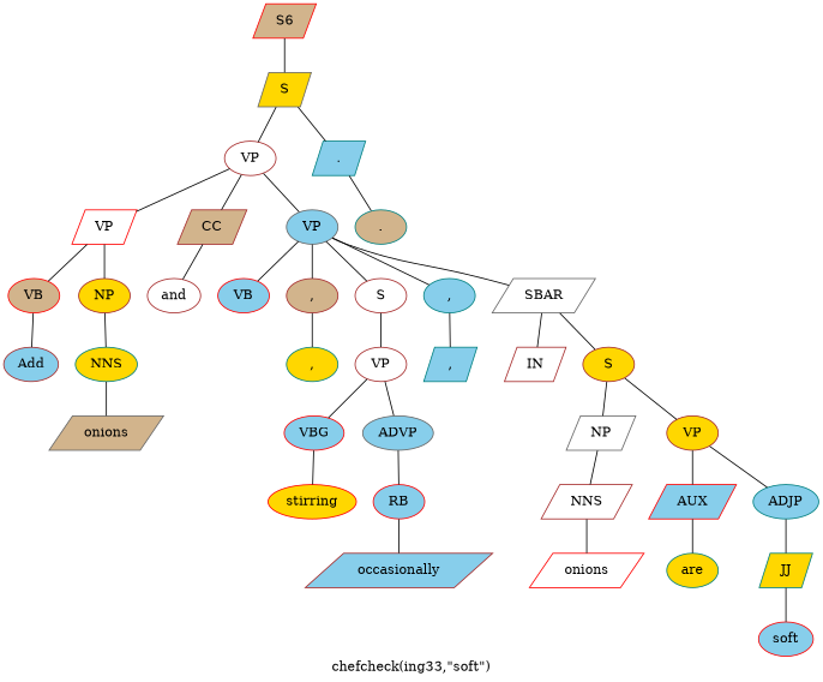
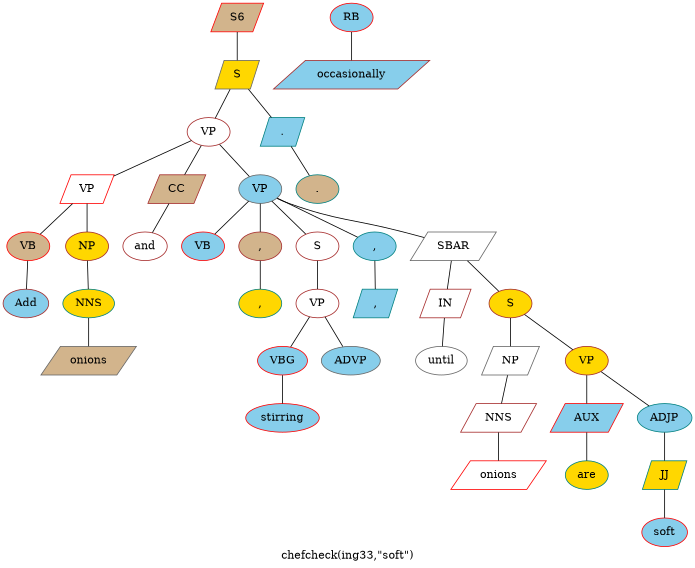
  graph {
    label="chefcheck(ing33,\"soft\")"
    node [color=brown fillcolor=skyblue shape=ellipse style=filled]
    n1 [color=red fillcolor=tan label=S6 shape=parallelogram]
    n2 [color=gray40 fillcolor=gold label=S shape=parallelogram]
    n3 [fillcolor=white label=VP]
    n4 [color=teal label="." shape=parallelogram]
    n5 [color=red fillcolor=white label=VP shape=parallelogram]
    n6 [fillcolor=tan label=CC shape=parallelogram]
    n7 [color=gray40 label=VP]
    n8 [color=teal fillcolor=tan label="."]
    n9 [color=red fillcolor=tan label=VB]
    n10 [fillcolor=gold label=NP]
    n11 [fillcolor=white label=and]
    n12 [color=red label=VB]
    n13 [fillcolor=tan label=","]
    n14 [fillcolor=white label=S]
    n15 [color=teal label=","]
    n16 [color=gray40 fillcolor=white label=SBAR shape=parallelogram]
    n17 [label=Add]
    n18 [color=teal fillcolor=gold label=NNS]
    n19 [color=gray40 fillcolor=tan label=onions shape=parallelogram]
    n20 [color=teal fillcolor=gold label=","]
    n21 [fillcolor=white label=VP]
    n22 [color=teal label="," shape=parallelogram]
    n23 [fillcolor=white label=IN shape=parallelogram]
    n24 [fillcolor=gold label=S]
    n25 [color=red label=VBG]
    n26 [color=gray40 label=ADVP]
-   n27 [color=red fillcolor=gold label=stirring]
+   n27 [color=red label=stirring]
    n28 [color=red label=RB]
    n29 [label=occasionally shape=parallelogram]
+   n30 [color=gray40 fillcolor=white label=until]
    n31 [color=gray40 fillcolor=white label=NP shape=parallelogram]
    n32 [fillcolor=gold label=VP]
    n33 [fillcolor=white label=NNS shape=parallelogram]
    n34 [color=red label=AUX shape=parallelogram]
    n35 [color=teal label=ADJP]
    n36 [color=red fillcolor=white label=onions shape=parallelogram]
    n37 [color=teal fillcolor=gold label=are]
    n38 [color=teal fillcolor=gold label=JJ shape=parallelogram]
    n39 [color=red label=soft]
    n1 -- n2
    n2 -- n3
    n2 -- n4
    n3 -- n5
    n3 -- n6
    n3 -- n7
    n4 -- n8
    n5 -- n9
    n5 -- n10
    n6 -- n11
    n7 -- n12
    n7 -- n13
    n7 -- n14
    n7 -- n15
    n7 -- n16
    n9 -- n17
    n10 -- n18
    n13 -- n20
    n14 -- n21
    n15 -- n22
    n16 -- n23
    n16 -- n24
    n18 -- n19
    n21 -- n25
    n21 -- n26
+   n23 -- n30
    n24 -- n31
    n24 -- n32
    n25 -- n27
-   n26 -- n28
    n28 -- n29
    n31 -- n33
    n32 -- n34
    n32 -- n35
    n33 -- n36
    n34 -- n37
    n35 -- n38
    n38 -- n39
  }
